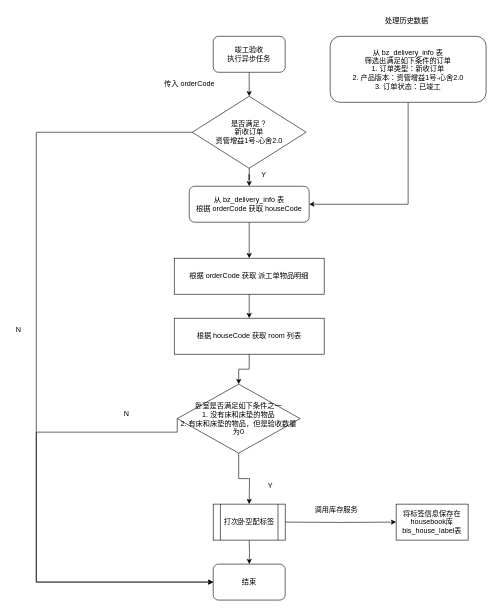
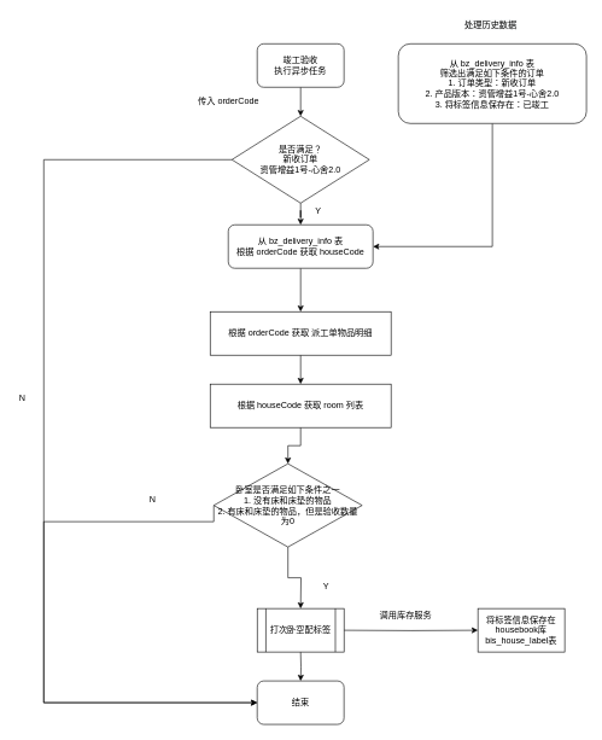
  <mxCell id="0" />
  <mxCell id="1" parent="0" />
  <mxCell id="2" style="edgeStyle=orthogonalEdgeStyle;rounded=0;orthogonalLoop=1;jettySize=auto;html=1;exitX=0.5;exitY=1;exitDx=0;exitDy=0;entryX=0.5;entryY=0;entryDx=0;entryDy=0;" parent="1" source="3" target="8" edge="1"><mxGeometry relative="1" as="geometry" /></mxCell>
  <mxCell id="3" value="竣工验收&lt;br&gt;执行异步任务" style="rounded=1;whiteSpace=wrap;html=1;" parent="1" vertex="1"><mxGeometry x="355" y="60" width="120" height="60" as="geometry" /></mxCell>
  <mxCell id="4" style="edgeStyle=orthogonalEdgeStyle;rounded=0;orthogonalLoop=1;jettySize=auto;html=1;exitX=0.5;exitY=1;exitDx=0;exitDy=0;entryX=1;entryY=0.5;entryDx=0;entryDy=0;" edge="1" parent="1" source="5" target="10"><mxGeometry relative="1" as="geometry" /></mxCell>
- <mxCell id="5" value="从 bz_delivery_info 表&lt;br&gt;筛选出满足如下条件的订单&lt;br&gt;1. 订单类型：新收订单&lt;br&gt;2. 产品版本：&lt;span style=&quot;text-align: start;&quot;&gt;资管增益1号-心舍2.0&lt;br&gt;3. 订单状态：已竣工&lt;br&gt;&lt;/span&gt;" style="rounded=1;whiteSpace=wrap;html=1;" parent="1" vertex="1"><mxGeometry x="550" y="60" width="260" height="110" as="geometry" /></mxCell>
+ <mxCell id="5" value="从 bz_delivery_info 表&lt;br&gt;筛选出满足如下条件的订单&lt;br&gt;1. 订单类型：新收订单&lt;br&gt;2. 产品版本：&lt;span style=&quot;text-align: start;&quot;&gt;资管增益1号-心舍2.0&lt;br&gt;3. 将标签信息保存在：已竣工&lt;br&gt;&lt;/span&gt;" style="rounded=1;whiteSpace=wrap;html=1;" parent="1" vertex="1"><mxGeometry x="550" y="60" width="260" height="110" as="geometry" /></mxCell>
  <mxCell id="6" style="edgeStyle=orthogonalEdgeStyle;rounded=0;orthogonalLoop=1;jettySize=auto;html=1;exitX=0.5;exitY=1;exitDx=0;exitDy=0;" parent="1" source="8" target="10" edge="1"><mxGeometry relative="1" as="geometry" /></mxCell>
  <mxCell id="7" style="edgeStyle=orthogonalEdgeStyle;rounded=0;orthogonalLoop=1;jettySize=auto;html=1;exitX=0;exitY=0.5;exitDx=0;exitDy=0;entryX=0;entryY=0.5;entryDx=0;entryDy=0;" parent="1" source="8" target="20" edge="1"><mxGeometry relative="1" as="geometry"><Array as="points"><mxPoint x="60" y="220" /><mxPoint x="60" y="970" /></Array></mxGeometry></mxCell>
  <mxCell id="8" value="是否满足？&lt;br&gt;新收订单&lt;br&gt;&lt;span style=&quot;text-align: start;&quot;&gt;资管增益1号-心舍2.0&lt;/span&gt;" style="rhombus;whiteSpace=wrap;html=1;" parent="1" vertex="1"><mxGeometry x="320" y="160" width="190" height="120" as="geometry" /></mxCell>
  <mxCell id="9" style="edgeStyle=orthogonalEdgeStyle;rounded=0;orthogonalLoop=1;jettySize=auto;html=1;exitX=0.5;exitY=1;exitDx=0;exitDy=0;" parent="1" source="10" target="12" edge="1"><mxGeometry relative="1" as="geometry" /></mxCell>
  <mxCell id="10" value="从&amp;nbsp;bz_delivery_info 表&lt;br&gt;根据 orderCode 获取 houseCode" style="whiteSpace=wrap;html=1;rounded=1;" parent="1" vertex="1"><mxGeometry x="315" y="310" width="200" height="60" as="geometry" /></mxCell>
  <mxCell id="11" style="edgeStyle=orthogonalEdgeStyle;rounded=0;orthogonalLoop=1;jettySize=auto;html=1;exitX=0.5;exitY=1;exitDx=0;exitDy=0;entryX=0.5;entryY=0;entryDx=0;entryDy=0;" parent="1" source="12" target="14" edge="1"><mxGeometry relative="1" as="geometry" /></mxCell>
  <mxCell id="12" value="根据 orderCode 获取 派工单物品明细" style="rounded=0;whiteSpace=wrap;html=1;" parent="1" vertex="1"><mxGeometry x="290" y="430" width="250" height="60" as="geometry" /></mxCell>
  <mxCell id="13" style="edgeStyle=orthogonalEdgeStyle;rounded=0;orthogonalLoop=1;jettySize=auto;html=1;exitX=0.5;exitY=1;exitDx=0;exitDy=0;entryX=0.5;entryY=0;entryDx=0;entryDy=0;" parent="1" source="14" target="17" edge="1"><mxGeometry relative="1" as="geometry" /></mxCell>
  <mxCell id="14" value="根据 houseCode 获取 room 列表" style="rounded=0;whiteSpace=wrap;html=1;" parent="1" vertex="1"><mxGeometry x="290" y="530" width="250" height="60" as="geometry" /></mxCell>
  <mxCell id="15" style="edgeStyle=orthogonalEdgeStyle;rounded=0;orthogonalLoop=1;jettySize=auto;html=1;exitX=0.5;exitY=1;exitDx=0;exitDy=0;" parent="1" source="17" edge="1"><mxGeometry relative="1" as="geometry"><mxPoint x="415" y="840" as="targetPoint" /></mxGeometry></mxCell>
  <mxCell id="16" style="edgeStyle=orthogonalEdgeStyle;rounded=0;orthogonalLoop=1;jettySize=auto;html=1;exitX=0;exitY=0.5;exitDx=0;exitDy=0;entryX=0;entryY=0.5;entryDx=0;entryDy=0;" parent="1" source="17" target="20" edge="1"><mxGeometry relative="1" as="geometry"><Array as="points"><mxPoint x="60" y="720" /><mxPoint x="60" y="970" /></Array></mxGeometry></mxCell>
  <mxCell id="17" value="卧室是否满足如下条件之一&lt;br&gt;1. 没有床和床垫的物品&lt;br&gt;2. 有床和床垫的物品，但是验收数量为0" style="rhombus;whiteSpace=wrap;html=1;" parent="1" vertex="1"><mxGeometry x="295" y="640" width="205" height="115" as="geometry" /></mxCell>
  <mxCell id="18" style="edgeStyle=orthogonalEdgeStyle;rounded=0;orthogonalLoop=1;jettySize=auto;html=1;exitX=0.5;exitY=1;exitDx=0;exitDy=0;" parent="1" target="20" edge="1"><mxGeometry relative="1" as="geometry"><mxPoint x="415" y="900" as="sourcePoint" /></mxGeometry></mxCell>
  <mxCell id="19" style="edgeStyle=orthogonalEdgeStyle;rounded=0;orthogonalLoop=1;jettySize=auto;html=1;exitX=1;exitY=0.5;exitDx=0;exitDy=0;entryX=0;entryY=0.5;entryDx=0;entryDy=0;" edge="1" parent="1" target="26"><mxGeometry relative="1" as="geometry"><mxPoint x="475" y="870" as="sourcePoint" /></mxGeometry></mxCell>
  <mxCell id="20" value="&lt;span style=&quot;&quot;&gt;结束&lt;/span&gt;" style="rounded=1;whiteSpace=wrap;html=1;" parent="1" vertex="1"><mxGeometry x="355" y="940" width="120" height="60" as="geometry" /></mxCell>
  <mxCell id="21" value="传入 orderCode" style="text;html=1;align=center;verticalAlign=middle;resizable=0;points=[];autosize=1;strokeColor=none;fillColor=none;" parent="1" vertex="1"><mxGeometry x="265" y="130" width="100" height="20" as="geometry" /></mxCell>
  <mxCell id="22" value="N" style="text;html=1;align=center;verticalAlign=middle;resizable=0;points=[];autosize=1;strokeColor=none;fillColor=none;" parent="1" vertex="1"><mxGeometry x="20" y="540" width="20" height="20" as="geometry" /></mxCell>
  <mxCell id="23" value="Y" style="text;html=1;align=center;verticalAlign=middle;resizable=0;points=[];autosize=1;strokeColor=none;fillColor=none;" parent="1" vertex="1"><mxGeometry x="429" y="281" width="20" height="20" as="geometry" /></mxCell>
  <mxCell id="24" value="Y" style="text;html=1;align=center;verticalAlign=middle;resizable=0;points=[];autosize=1;strokeColor=none;fillColor=none;" parent="1" vertex="1"><mxGeometry x="440" y="800" width="20" height="20" as="geometry" /></mxCell>
  <mxCell id="25" value="N" style="text;html=1;align=center;verticalAlign=middle;resizable=0;points=[];autosize=1;strokeColor=none;fillColor=none;" parent="1" vertex="1"><mxGeometry x="200" y="680" width="20" height="20" as="geometry" /></mxCell>
  <mxCell id="26" value="将标签信息保存在&lt;br&gt;housebook库&lt;br&gt;bis_house_label表" style="rounded=0;whiteSpace=wrap;html=1;" vertex="1" parent="1"><mxGeometry x="660" y="840" width="120" height="60" as="geometry" /></mxCell>
  <mxCell id="27" value="调用库存服务" style="text;html=1;align=center;verticalAlign=middle;resizable=0;points=[];autosize=1;strokeColor=none;fillColor=none;" vertex="1" parent="1"><mxGeometry x="515" y="840" width="90" height="20" as="geometry" /></mxCell>
  <mxCell id="28" value="&lt;span style=&quot;&quot;&gt;打次卧空配标签&lt;/span&gt;" style="shape=process;whiteSpace=wrap;html=1;backgroundOutline=1;" vertex="1" parent="1"><mxGeometry x="355" y="840" width="120" height="60" as="geometry" /></mxCell>
  <mxCell id="29" value="&lt;meta charset=&quot;utf-8&quot;&gt;&lt;span style=&quot;color: rgb(0, 0, 0); font-family: Helvetica; font-size: 12px; font-style: normal; font-variant-ligatures: normal; font-variant-caps: normal; font-weight: 400; letter-spacing: normal; orphans: 2; text-align: center; text-indent: 0px; text-transform: none; widows: 2; word-spacing: 0px; -webkit-text-stroke-width: 0px; background-color: rgb(248, 249, 250); text-decoration-thickness: initial; text-decoration-style: initial; text-decoration-color: initial; float: none; display: inline !important;&quot;&gt;处理历史数据&lt;/span&gt;" style="text;whiteSpace=wrap;html=1;" vertex="1" parent="1"><mxGeometry x="640" y="20" width="100" height="30" as="geometry" /></mxCell>
